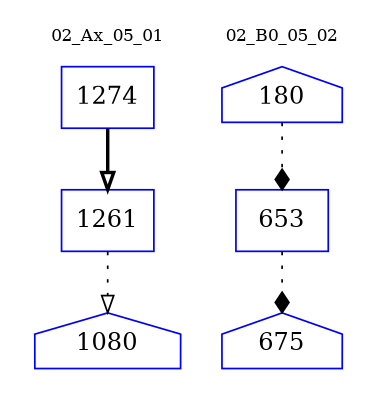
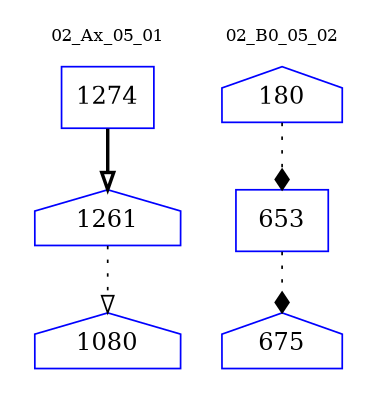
  digraph {
    node [color=blue shape=house]
    edge [arrowhead=onormal color=black style=dotted]
    n1 [label=1274 shape=box]
-   n2 [label=1261 shape=box]
+   n2 [label=1261]
    n3 [label=1080]
    n4 [label=180]
    n5 [label=653 shape=box]
    n6 [label=675]
    subgraph cluster_1 {
      color=white
      fontsize=10
      label="02_Ax_05_01"
      n1
      n2
      n3
    }
    subgraph cluster_2 {
      color=white
      fontsize=10
      label="02_B0_05_02"
      n4
      n5
      n6
    }
    n1 -> n2 [style=bold]
    n2 -> n3
    n4 -> n5 [arrowhead=diamond]
    n5 -> n6 [arrowhead=diamond]
  }
